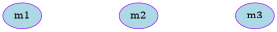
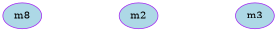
  digraph {
    nodesep=1.5
    node [shape=ellipse style=filled fillcolor=lightblue color=purple]
-   m1
+   m1 [label=m8]
    m2
    m3
  }
